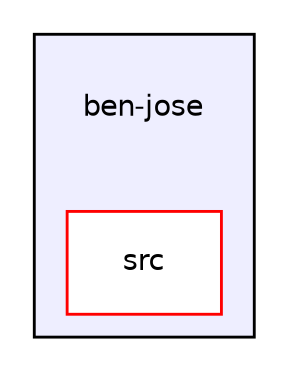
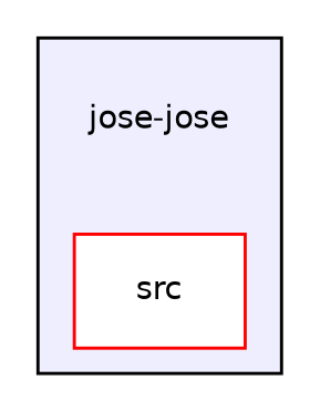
  digraph {
    compound=true
    rankdir=LR
    node [fontname=Helvetica fontsize=10]
-   n1 [label="ben-jose" shape=plaintext]
+   n1 [label="jose-jose" shape=plaintext]
    n2 [color=red fillcolor=white label=src shape=box style=filled]
    subgraph cluster_1 {
      bgcolor="#eeeeff"
      pencolor=black
      n1
      n2
    }
  }
